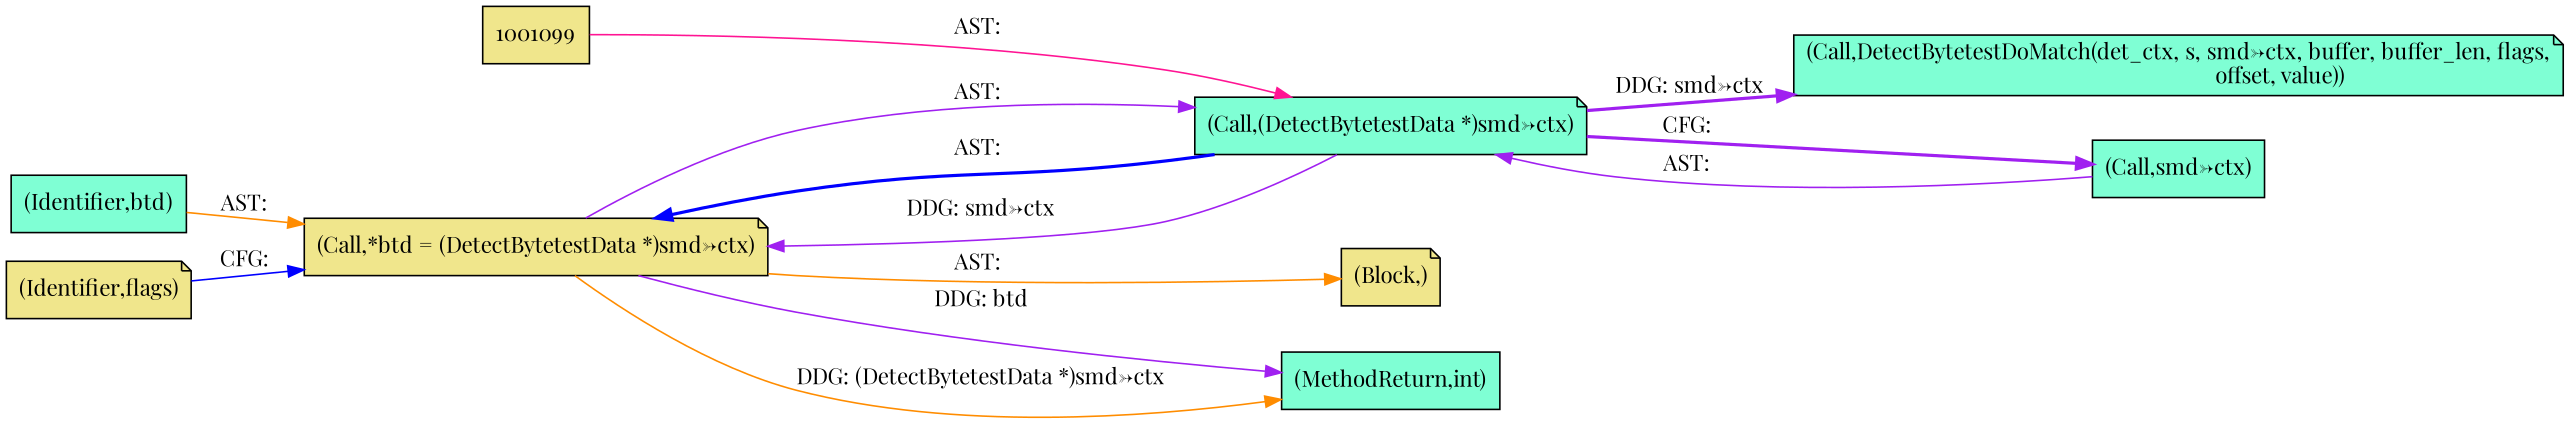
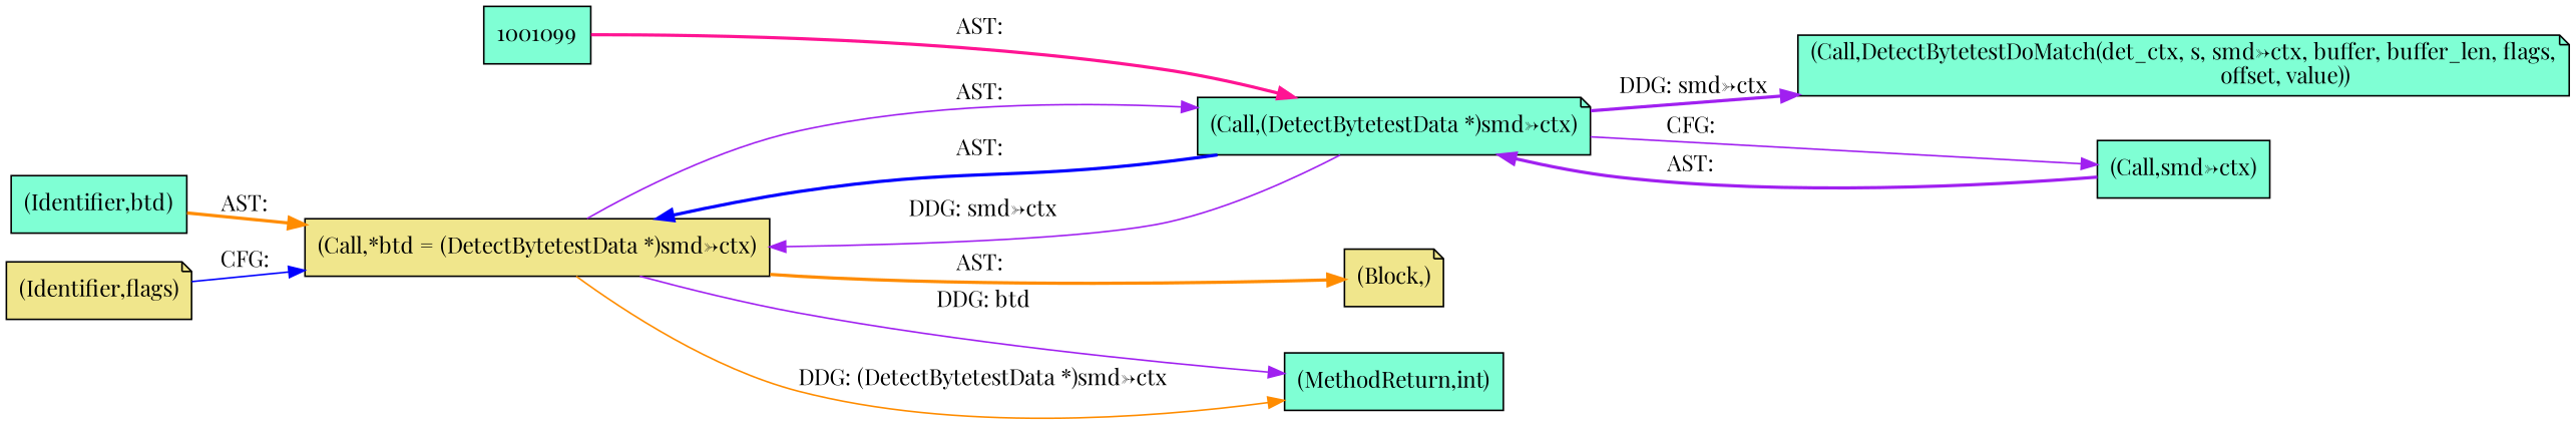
  digraph {
    fontname="Playfair Display"
    rankdir=LR
    node [fillcolor=aquamarine fontname="Playfair Display" shape=note style=filled]
    edge [color=purple fontname="Playfair Display" style=solid]
-   n1 [fillcolor=khaki label="(Call,*btd = (DetectBytetestData *)smd->ctx)"]
+   n1 [fillcolor=khaki label="(Call,*btd = (DetectBytetestData *)smd->ctx)" shape=box]
    n2 [label="(Call,(DetectBytetestData *)smd->ctx)"]
    n3 [fillcolor=khaki label="(Block,)"]
    n4 [label="(MethodReturn,int)" shape=box]
    n5 [label="(Call,DetectBytetestDoMatch(det_ctx, s, smd->ctx, buffer, buffer_len, flags,\n                                  offset, value))"]
    n6 [label="(Call,smd->ctx)" shape=box]
    n7 [label="(Identifier,btd)" shape=box]
    n8 [fillcolor=khaki label="(Identifier,flags)"]
-   1001099 [fillcolor=khaki shape=box]
+   1001099 [shape=box]
    n1 -> n2 [label="AST: "]
-   n1 -> n3 [color=darkorange label="AST: "]
+   n1 -> n3 [color=darkorange label="AST: " style=bold]
    n1 -> n4 [label="DDG: btd"]
    n1 -> n4 [color=darkorange label="DDG: (DetectBytetestData *)smd->ctx"]
    n2 -> n1 [color=blue label="AST: " style=bold]
    n2 -> n1 [label="DDG: smd->ctx"]
    n2 -> n5 [label="DDG: smd->ctx" style=bold]
-   n2 -> n6 [label="CFG: " style=bold]
-   n6 -> n2 [label="AST: "]
-   n7 -> n1 [color=darkorange label="AST: "]
+   n2 -> n6 [label="CFG: "]
+   n6 -> n2 [label="AST: " style=bold]
+   n7 -> n1 [color=darkorange label="AST: " style=bold]
    n8 -> n1 [color=blue label="CFG: "]
-   1001099 -> n2 [color=deeppink label="AST: "]
+   1001099 -> n2 [color=deeppink label="AST: " style=bold]
  }
